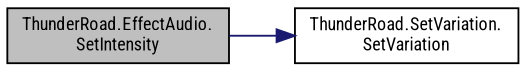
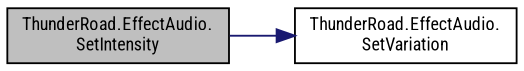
  digraph {
    rankdir=LR
    fontname="Roboto Condensed"
    node [color=black fontname="Roboto Condensed" fontsize=10 shape=record style=filled]
    n1 [fillcolor=grey75 fontcolor=black height=0.2 label="ThunderRoad.EffectAudio.\lSetIntensity" width=0.4]
-   n2 [fillcolor=white height=0.2 label="ThunderRoad.SetVariation.\lSetVariation" width=0.4]
+   n2 [fillcolor=white height=0.2 label="ThunderRoad.EffectAudio.\lSetVariation" width=0.4]
    n1 -> n2 [color=midnightblue fontname="Roboto Condensed" fontsize=10 labelfontname=Helvetica labelfontsize=10 style=solid]
  }
